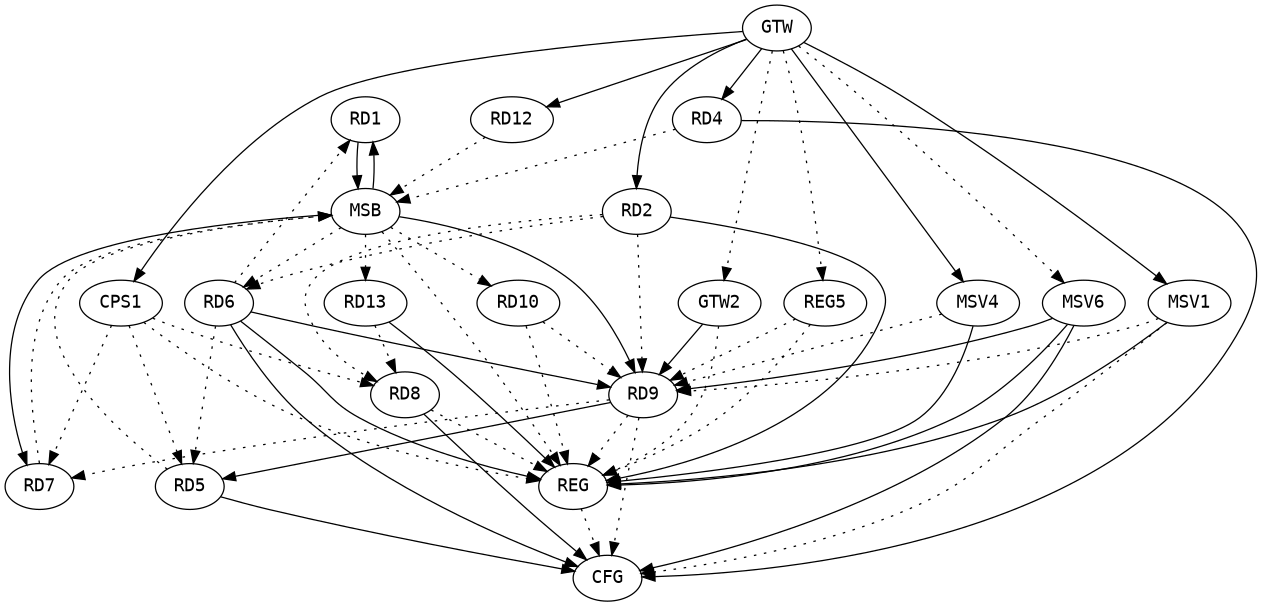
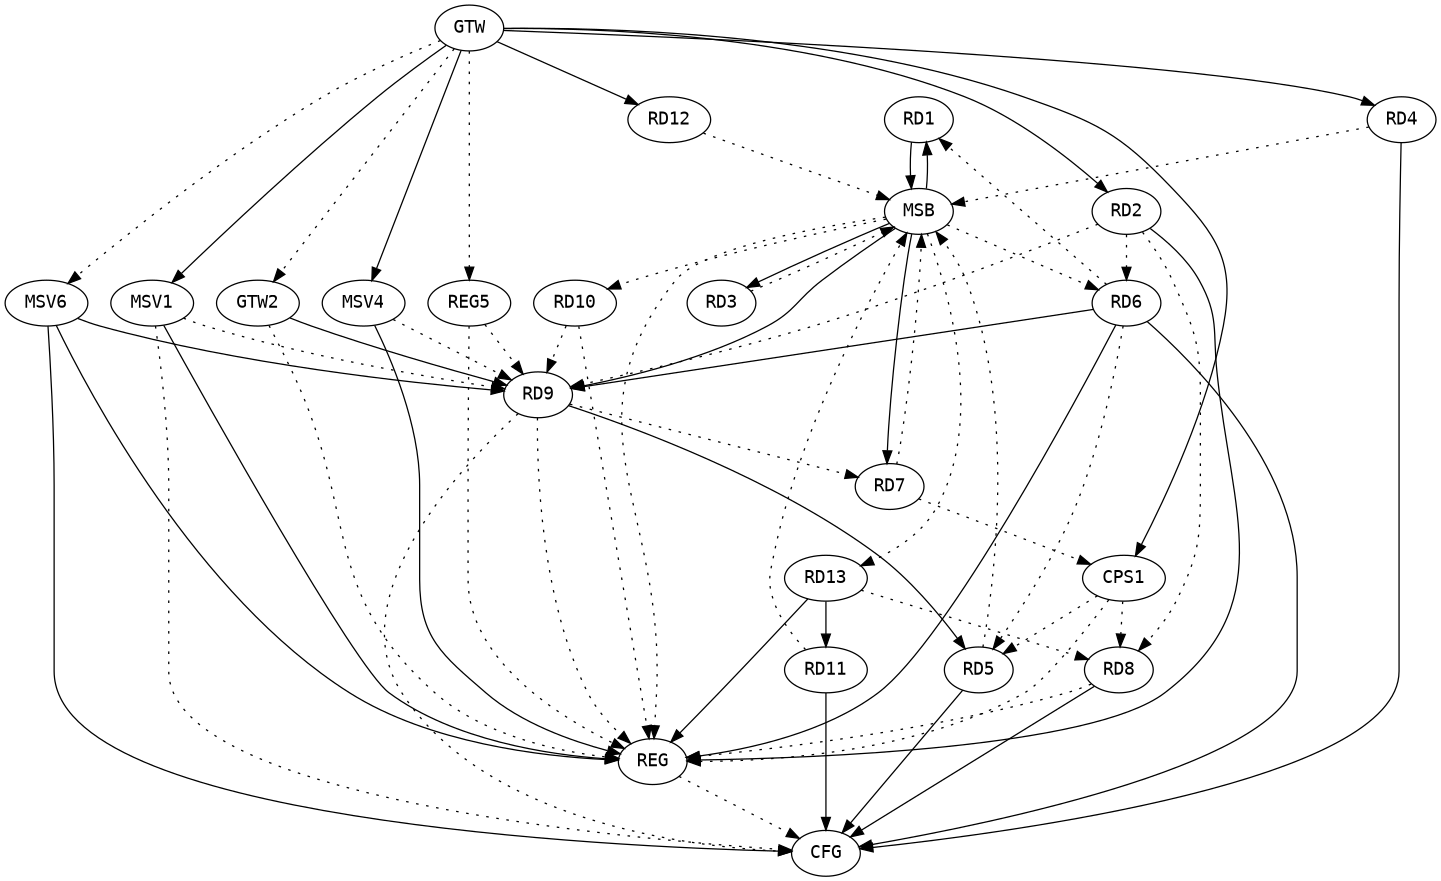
  strict digraph {
    fontname="DejaVu Sans Mono"
    node [fontname="DejaVu Sans Mono"]
    edge [fontname="DejaVu Sans Mono" style=dotted]
    n1 [label=RD1]
    n2 [label=MSB]
    n3 [label=RD6]
    n4 [label=RD9]
    n5 [label=REG]
+   n6 [label=RD3]
    n7 [label=RD7]
    n8 [label=RD10]
    n9 [label=RD13]
    n10 [label=RD2]
    n11 [label=RD8]
    n12 [label=CFG]
    n13 [label=RD5]
    n14 [label=RD4]
+   n15 [label=RD11]
    n16 [label=RD12]
    n17 [label=CPS1]
    n18 [label=GTW]
    n19 [label=MSV1]
    n20 [label=GTW2]
    n21 [label=MSV4]
    n22 [label=REG5]
    n23 [label=MSV6]
    n1 -> n2 [style=solid]
    n2 -> n1 [style=solid]
    n2 -> n3
    n2 -> n4 [style=solid]
    n2 -> n5
+   n2 -> n6 [style=solid]
    n2 -> n7 [style=solid]
    n2 -> n8
    n2 -> n9
    n3 -> n1
    n3 -> n4 [style=solid]
    n3 -> n5 [style=solid]
    n3 -> n12 [style=solid]
    n3 -> n13
    n4 -> n5
    n4 -> n7
    n4 -> n12
    n4 -> n13 [style=solid]
    n5 -> n12
+   n6 -> n2
    n7 -> n2
    n8 -> n4
    n8 -> n5
    n9 -> n5 [style=solid]
    n9 -> n11
+   n9 -> n15 [style=solid]
    n10 -> n3
    n10 -> n4
    n10 -> n5 [style=solid]
    n10 -> n11
    n11 -> n5
    n11 -> n12 [style=solid]
    n13 -> n2
    n13 -> n12 [style=solid]
    n14 -> n2
    n14 -> n12 [style=solid]
+   n15 -> n2
+   n15 -> n12 [style=solid]
    n16 -> n2
    n17 -> n5
-   n17 -> n7
+   n7 -> n17
    n17 -> n11
    n17 -> n13
    n18 -> n10 [style=solid]
    n18 -> n14 [style=solid]
    n18 -> n16 [style=solid]
    n18 -> n17 [style=solid]
    n18 -> n19 [style=solid]
    n18 -> n20
    n18 -> n21 [style=solid]
    n18 -> n22
    n18 -> n23
    n19 -> n4
    n19 -> n5 [style=solid]
    n19 -> n12
    n20 -> n4 [style=solid]
    n20 -> n5
    n21 -> n4
    n21 -> n5 [style=solid]
    n22 -> n4
    n22 -> n5
    n23 -> n4 [style=solid]
    n23 -> n5 [style=solid]
    n23 -> n12 [style=solid]
  }
